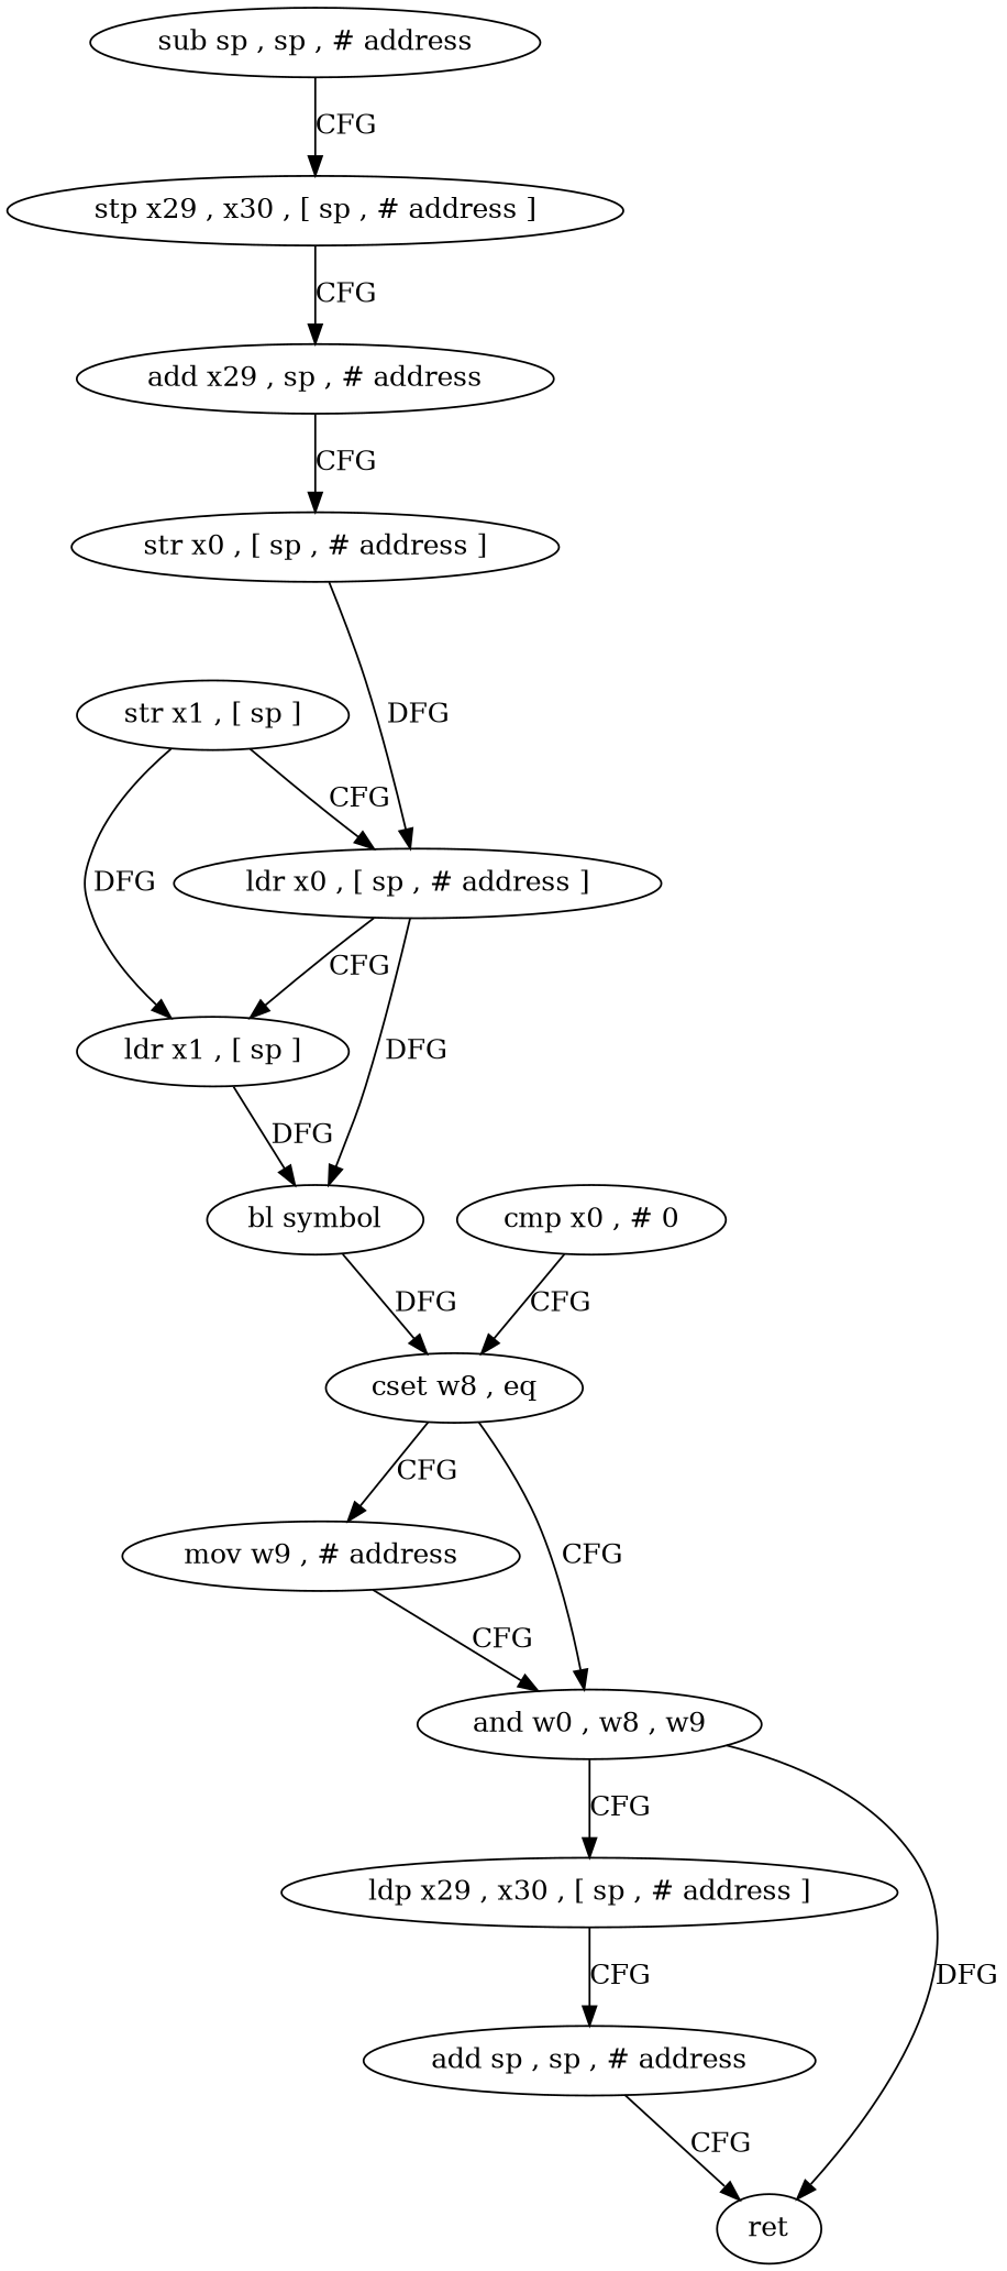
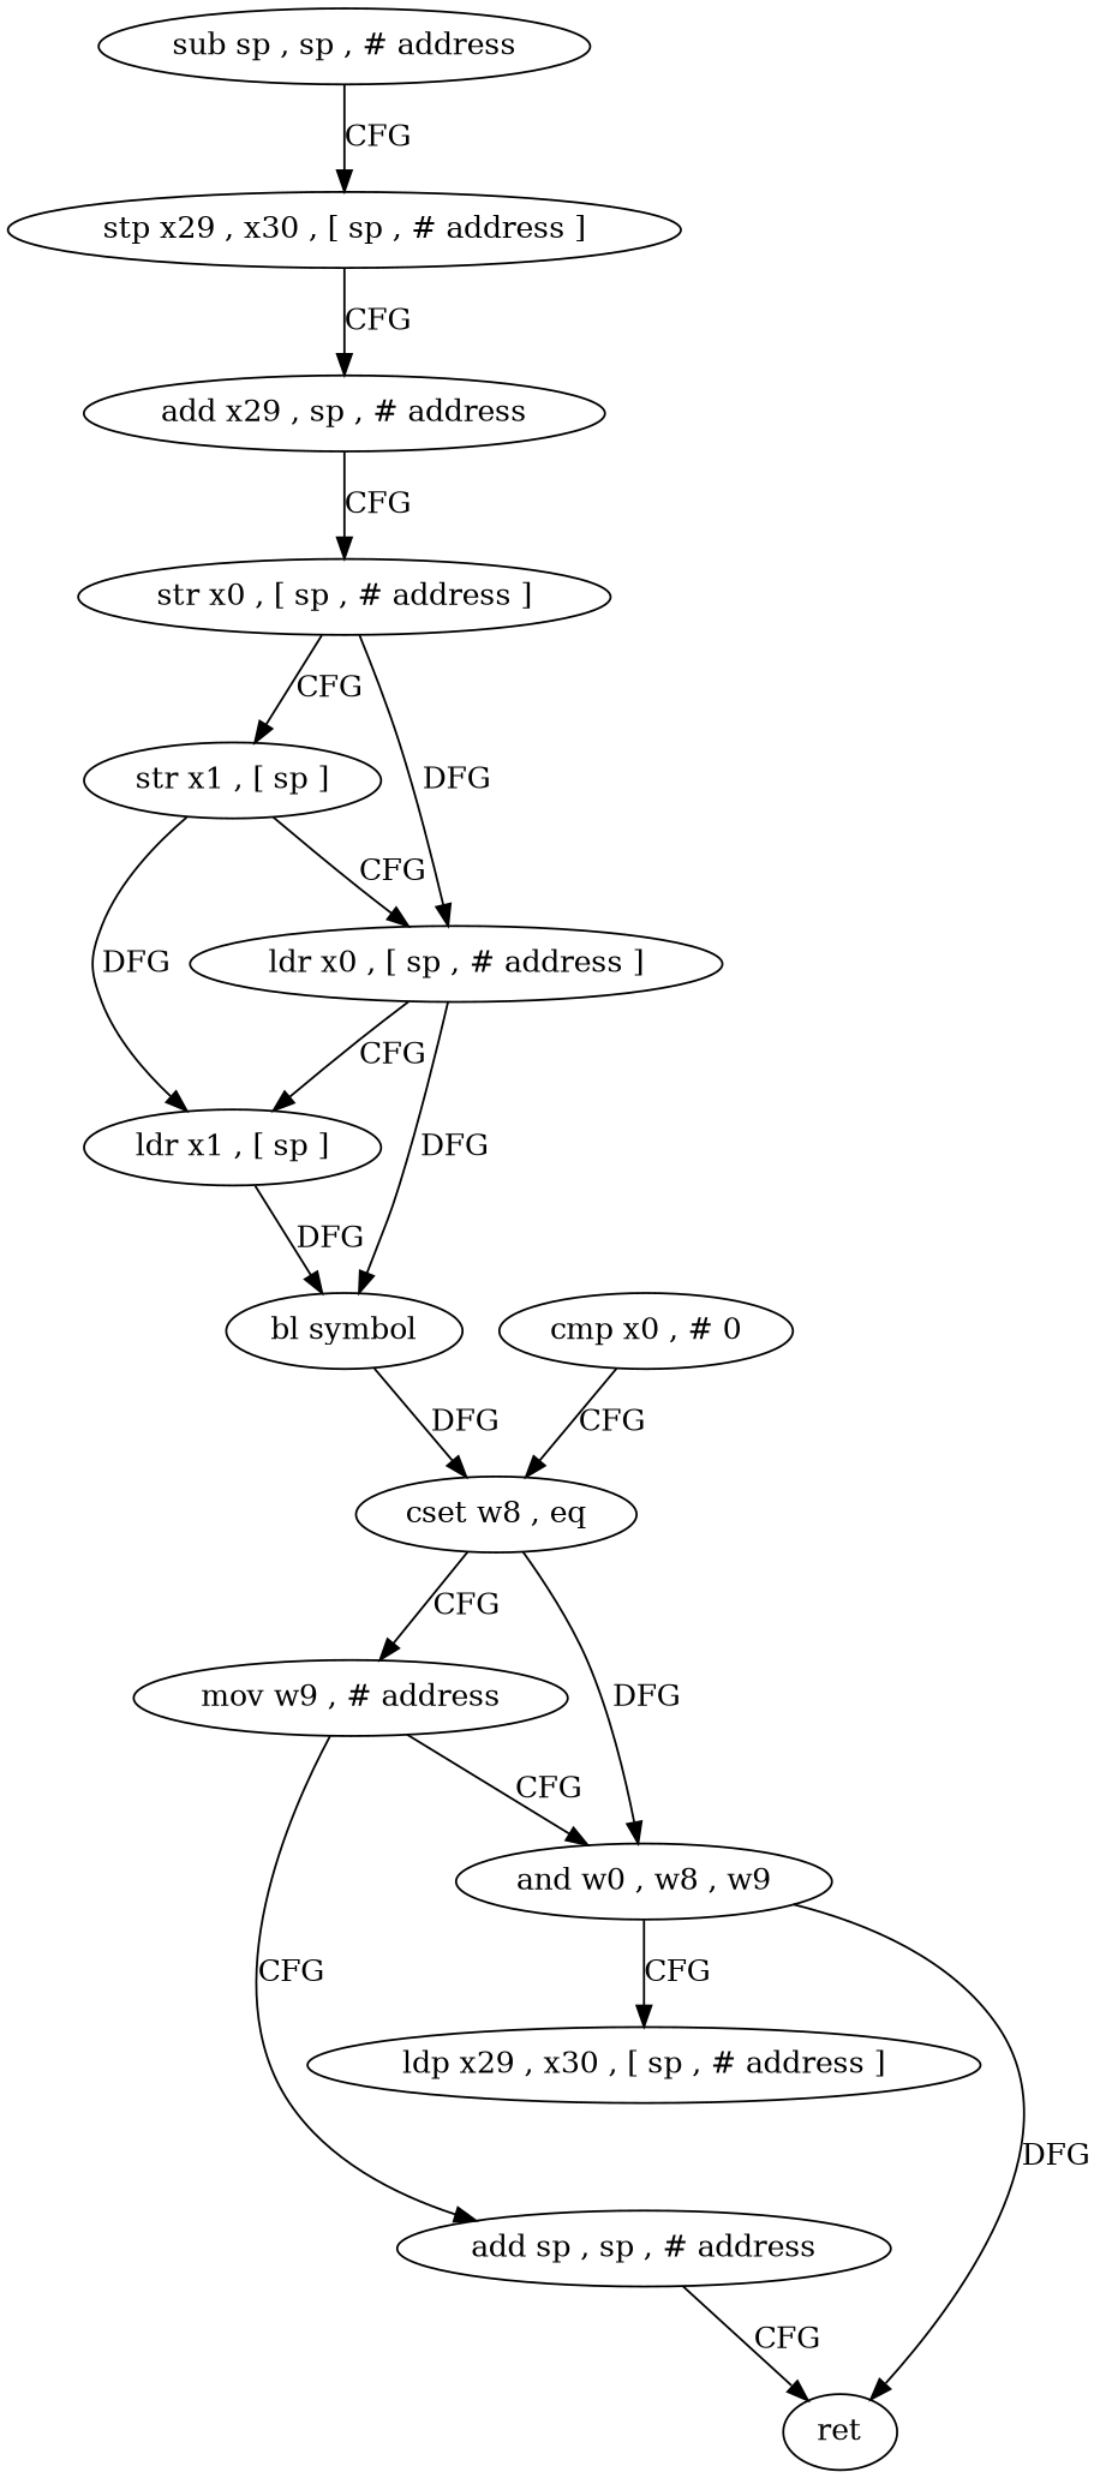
  digraph {
    n1 [label="sub sp , sp , # address"]
    n2 [label="stp x29 , x30 , [ sp , # address ]"]
    n3 [label="add x29 , sp , # address"]
    n4 [label="str x0 , [ sp , # address ]"]
    n5 [label="str x1 , [ sp ]"]
    n6 [label="ldr x0 , [ sp , # address ]"]
    n7 [label="ldr x1 , [ sp ]"]
    n8 [label="bl symbol"]
    n9 [label="cset w8 , eq"]
    n10 [label="cmp x0 , # 0"]
    n11 [label="mov w9 , # address"]
    n12 [label="and w0 , w8 , w9"]
    n13 [label="ldp x29 , x30 , [ sp , # address ]"]
    n14 [label=ret]
    n15 [label="add sp , sp , # address"]
    n1 -> n2 [label=CFG]
    n2 -> n3 [label=CFG]
    n3 -> n4 [label=CFG]
+   n4 -> n5 [label=CFG]
    n4 -> n6 [label=DFG]
    n5 -> n6 [label=CFG]
    n5 -> n7 [label=DFG]
    n6 -> n7 [label=CFG]
    n6 -> n8 [label=DFG]
    n7 -> n8 [label=DFG]
    n8 -> n9 [label=DFG]
    n9 -> n11 [label=CFG]
-   n9 -> n12 [label=CFG]
+   n9 -> n12 [label=DFG]
    n10 -> n9 [label=CFG]
    n11 -> n12 [label=CFG]
    n12 -> n13 [label=CFG]
    n12 -> n14 [label=DFG]
-   n13 -> n15 [label=CFG]
+   n11 -> n15 [label=CFG]
    n15 -> n14 [label=CFG]
  }
